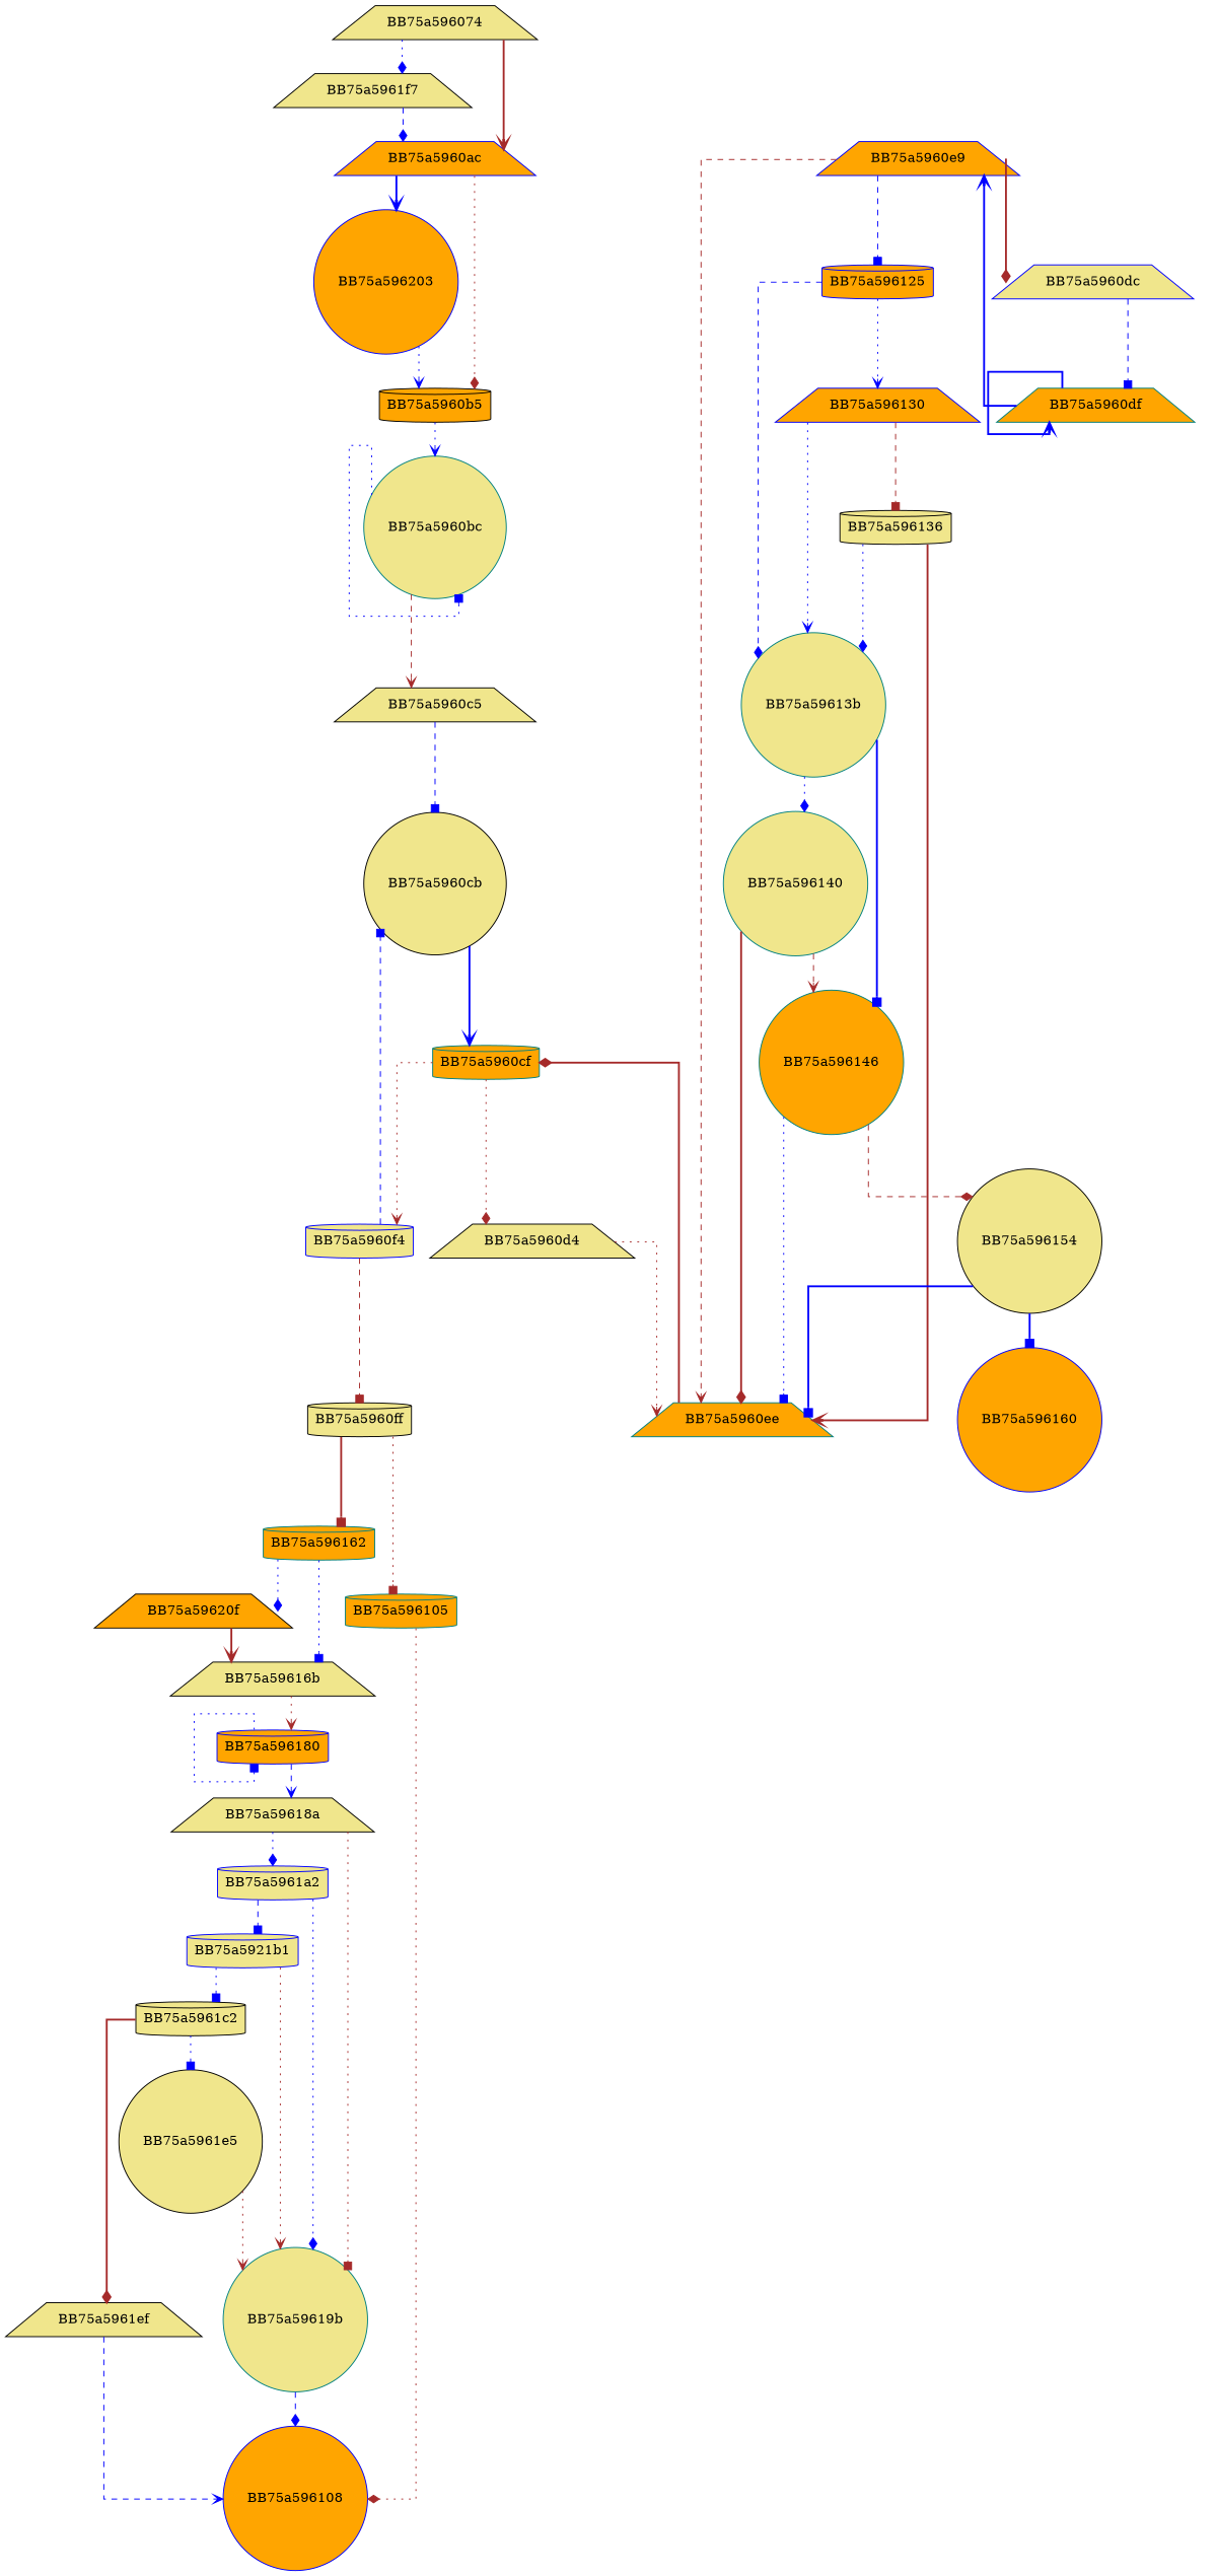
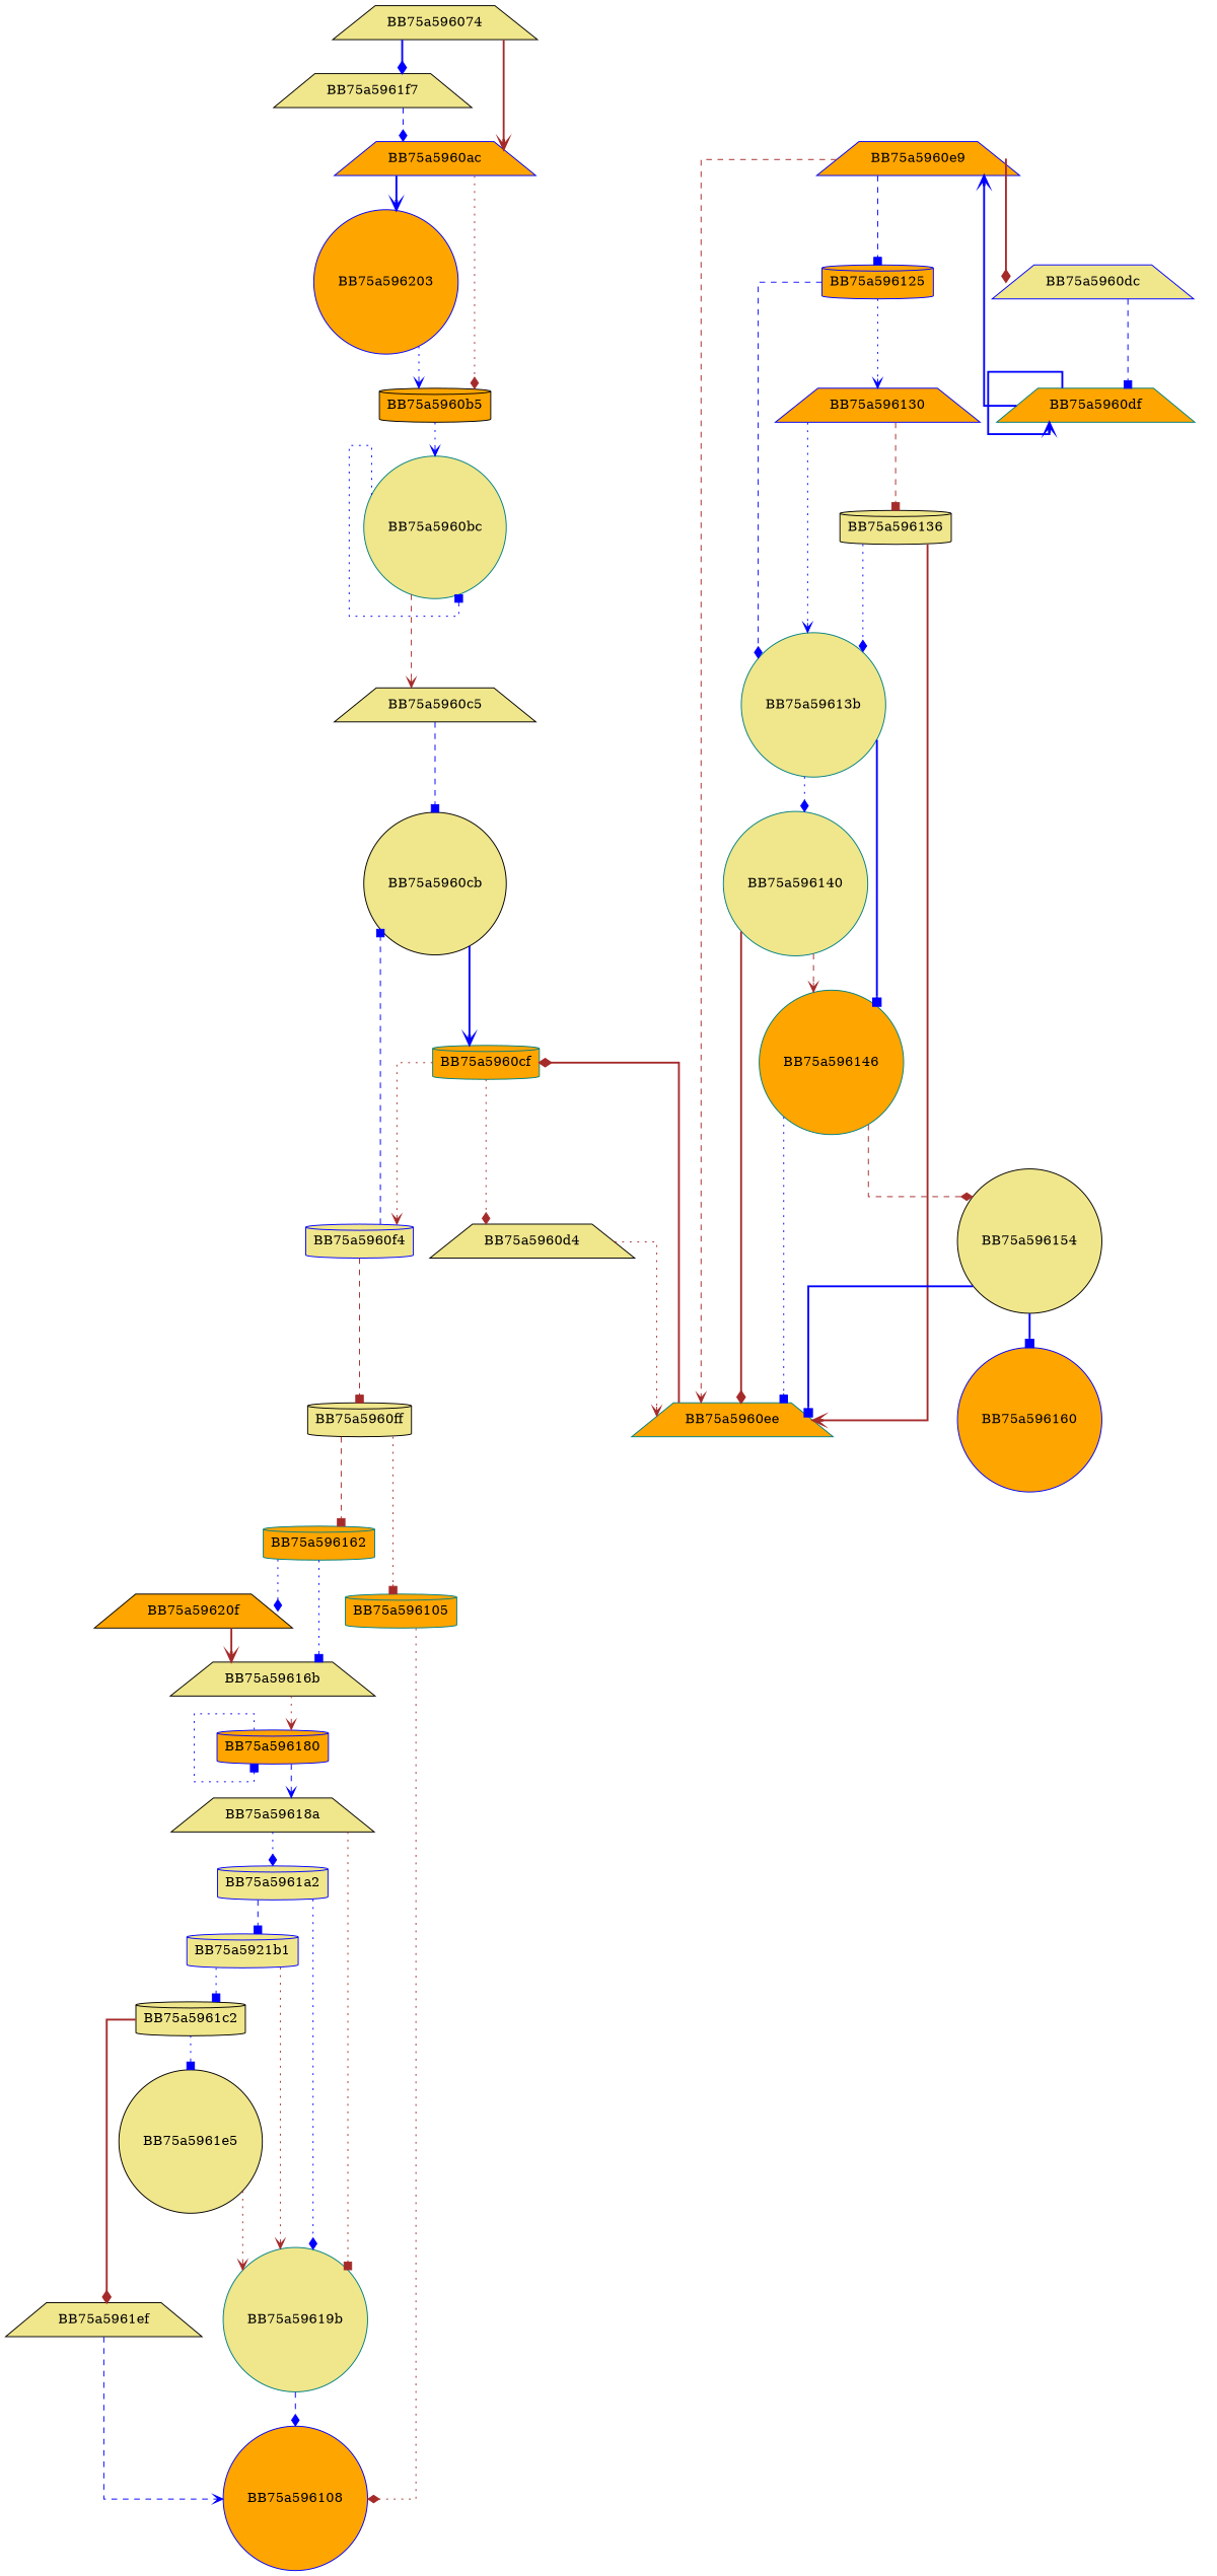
  digraph {
    splines=ortho
    node [color=black fillcolor=khaki shape=trapezium style=filled]
    edge [arrowhead=vee color=blue style=dotted]
    BB75a596074
    BB75a5961f7
    BB75a5960ac [color=blue fillcolor=orange]
    BB75a596203 [color=blue fillcolor=orange shape=circle]
    BB75a5960b5 [fillcolor=orange shape=cylinder]
    BB75a5960bc [color=teal shape=circle]
    BB75a5960c5
    BB75a5960cb [shape=circle]
    BB75a5960cf [color=teal fillcolor=orange shape=cylinder]
    BB75a5960f4 [color=blue shape=cylinder]
    BB75a5960d4
    BB75a5960ff [shape=cylinder]
    BB75a5960ee [color=teal fillcolor=orange]
    BB75a596162 [color=teal fillcolor=orange shape=cylinder]
    BB75a596105 [color=teal fillcolor=orange shape=cylinder]
    BB75a5960dc [color=blue]
    BB75a5960df [color=teal fillcolor=orange]
    BB75a5960e9 [color=blue fillcolor=orange]
    BB75a596125 [color=blue fillcolor=orange shape=cylinder]
    BB75a59613b [color=teal shape=circle]
    BB75a596130 [color=blue fillcolor=orange]
    BB75a596146 [color=teal fillcolor=orange shape=circle]
    BB75a596140 [color=teal shape=circle]
    BB75a596136 [shape=cylinder]
    BB75a59620f [fillcolor=orange]
    BB75a59616b
    BB75a596108 [color=blue fillcolor=orange shape=circle]
    BB75a596180 [color=blue fillcolor=orange shape=cylinder]
    BB75a596154 [shape=circle]
    BB75a596160 [color=blue fillcolor=orange shape=circle]
    BB75a59618a
    BB75a5961a2 [color=blue shape=cylinder]
    BB75a59619b [color=teal shape=circle]
    n34 [color=blue label=BB75a5921b1 shape=cylinder]
    BB75a5961c2 [shape=cylinder]
    BB75a5961ef
    BB75a5961e5 [shape=circle]
-   BB75a596074 -> BB75a5961f7 [arrowhead=diamond]
+   BB75a596074 -> BB75a5961f7 [arrowhead=diamond style=bold]
    BB75a596074 -> BB75a5960ac [color=brown style=bold]
    BB75a5961f7 -> BB75a5960ac [arrowhead=diamond style=dashed]
    BB75a5960ac -> BB75a596203 [style=bold]
    BB75a5960ac -> BB75a5960b5 [arrowhead=diamond color=brown]
    BB75a596203 -> BB75a5960b5
    BB75a5960b5 -> BB75a5960bc
    BB75a5960bc -> BB75a5960bc [arrowhead=box]
    BB75a5960bc -> BB75a5960c5 [color=brown style=dashed]
    BB75a5960c5 -> BB75a5960cb [arrowhead=box style=dashed]
    BB75a5960cb -> BB75a5960cf [style=bold]
    BB75a5960cf -> BB75a5960f4 [color=brown]
    BB75a5960cf -> BB75a5960d4 [arrowhead=diamond color=brown]
    BB75a5960f4 -> BB75a5960cb [arrowhead=box style=dashed]
    BB75a5960f4 -> BB75a5960ff [arrowhead=box color=brown style=dashed]
    BB75a5960d4 -> BB75a5960ee [color=brown]
-   BB75a5960ff -> BB75a596162 [arrowhead=box color=brown style=bold]
+   BB75a5960ff -> BB75a596162 [arrowhead=box color=brown style=dashed]
    BB75a5960ff -> BB75a596105 [arrowhead=box color=brown]
    BB75a5960ee -> BB75a5960cf [arrowhead=diamond color=brown style=bold]
    BB75a596162 -> BB75a59620f [arrowhead=diamond]
    BB75a596162 -> BB75a59616b [arrowhead=box]
    BB75a596105 -> BB75a596108 [arrowhead=diamond color=brown]
    BB75a5960dc -> BB75a5960df [arrowhead=box style=dashed]
    BB75a5960df -> BB75a5960df [style=bold]
    BB75a5960df -> BB75a5960e9 [style=bold]
    BB75a5960e9 -> BB75a5960ee [color=brown style=dashed]
    BB75a5960e9 -> BB75a5960dc [arrowhead=diamond color=brown style=bold]
    BB75a5960e9 -> BB75a596125 [arrowhead=box style=dashed]
    BB75a596125 -> BB75a59613b [arrowhead=diamond style=dashed]
    BB75a596125 -> BB75a596130
    BB75a59613b -> BB75a596146 [arrowhead=box style=bold]
    BB75a59613b -> BB75a596140 [arrowhead=diamond]
    BB75a596130 -> BB75a59613b
    BB75a596130 -> BB75a596136 [arrowhead=box color=brown style=dashed]
    BB75a596146 -> BB75a5960ee [arrowhead=box]
    BB75a596146 -> BB75a596154 [arrowhead=diamond color=brown style=dashed]
    BB75a596140 -> BB75a5960ee [arrowhead=diamond color=brown style=bold]
    BB75a596140 -> BB75a596146 [color=brown style=dashed]
    BB75a596136 -> BB75a5960ee [color=brown style=bold]
    BB75a596136 -> BB75a59613b [arrowhead=diamond]
    BB75a59620f -> BB75a59616b [color=brown style=bold]
    BB75a59616b -> BB75a596180 [color=brown]
    BB75a596180 -> BB75a596180 [arrowhead=box]
    BB75a596180 -> BB75a59618a [style=dashed]
    BB75a596154 -> BB75a5960ee [arrowhead=box style=bold]
    BB75a596154 -> BB75a596160 [arrowhead=box style=bold]
    BB75a59618a -> BB75a5961a2 [arrowhead=diamond]
    BB75a59618a -> BB75a59619b [arrowhead=box color=brown]
    BB75a5961a2 -> BB75a59619b [arrowhead=diamond]
    BB75a5961a2 -> n34 [arrowhead=box style=dashed]
    BB75a59619b -> BB75a596108 [arrowhead=diamond style=dashed]
    n34 -> BB75a59619b [color=brown]
    n34 -> BB75a5961c2 [arrowhead=box]
    BB75a5961c2 -> BB75a5961ef [arrowhead=diamond color=brown style=bold]
    BB75a5961c2 -> BB75a5961e5 [arrowhead=box]
    BB75a5961ef -> BB75a596108 [style=dashed]
    BB75a5961e5 -> BB75a59619b [color=brown]
  }
